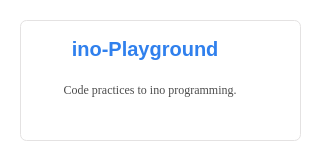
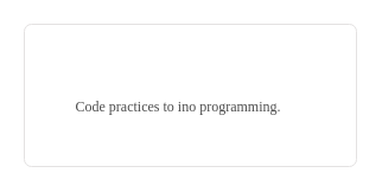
  <mxCell id="0" />
  <mxCell id="1" parent="0" />
  <mxCell id="2" value="" style="rounded=1;whiteSpace=wrap;html=1;arcSize=5;strokeColor=#E4E2E2;" parent="1" vertex="1"><mxGeometry x="20" y="20" width="280" height="120" as="geometry" /></mxCell>
  <mxCell id="3" value="" style="shape=image;imageAspect=0;aspect=fixed;verticalLabelPosition=bottom;verticalAlign=top;image=https://assets.gitlab-static.net/assets/logo-d36b5212042cebc89b96df4bf6ac24e43db316143e89926c0db839ff694d2de4.svg;" parent="1" vertex="1"><mxGeometry x="40" y="35" width="25" height="25" as="geometry" /></mxCell>
- <mxCell id="4" value="&lt;p&gt;&lt;font size=&quot;1&quot;&gt;&lt;span style=&quot;font-size: 20px&quot;&gt;&lt;b&gt;ino-Playground&lt;/b&gt;&lt;/span&gt;&lt;/font&gt;&lt;/p&gt;" style="text;html=1;strokeColor=none;fillColor=none;align=center;verticalAlign=middle;whiteSpace=wrap;rounded=0;fontColor=#3080ED;" parent="1" vertex="1"><mxGeometry x="70" y="27.5" width="150" height="40" as="geometry" /></mxCell>
  <mxCell id="5" value="&lt;pre style=&quot;overflow-wrap: break-word&quot;&gt;&lt;font color=&quot;#4d4d4d&quot; face=&quot;Verdana&quot;&gt;Code practices to ino programming.&lt;/font&gt;&lt;/pre&gt;" style="text;html=1;strokeColor=none;fillColor=none;align=center;verticalAlign=middle;whiteSpace=wrap;rounded=0;" parent="1" vertex="1"><mxGeometry x="40" y="80" width="220" height="20" as="geometry" /></mxCell>
